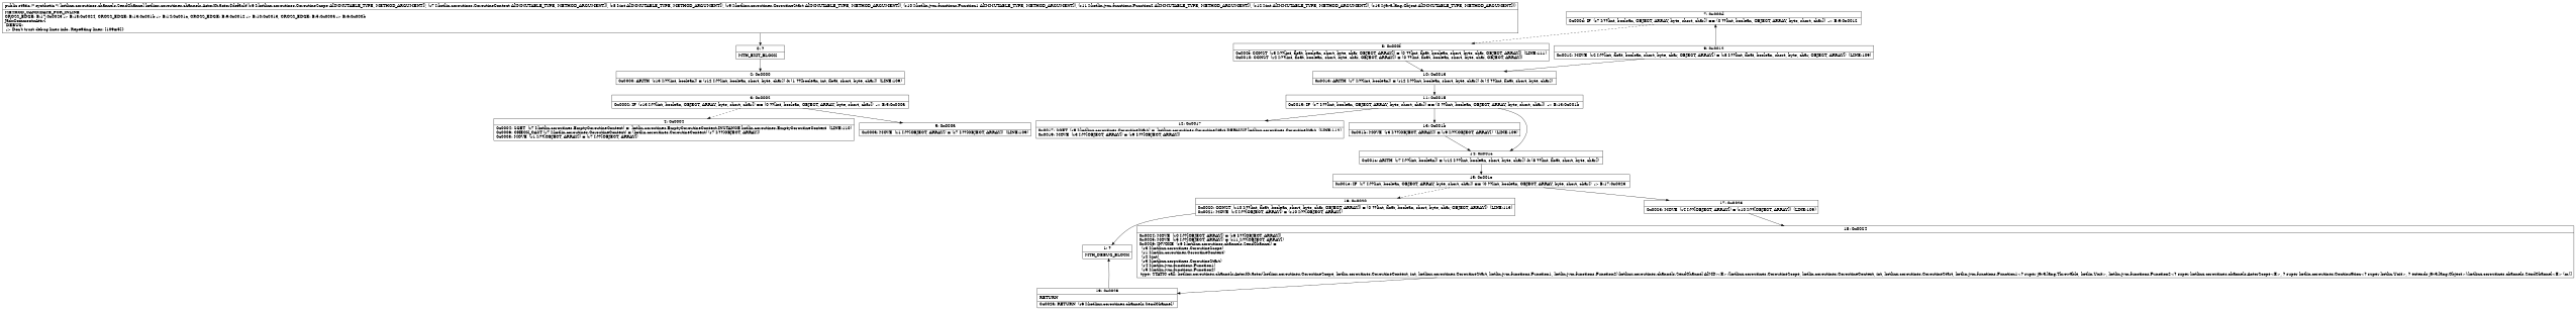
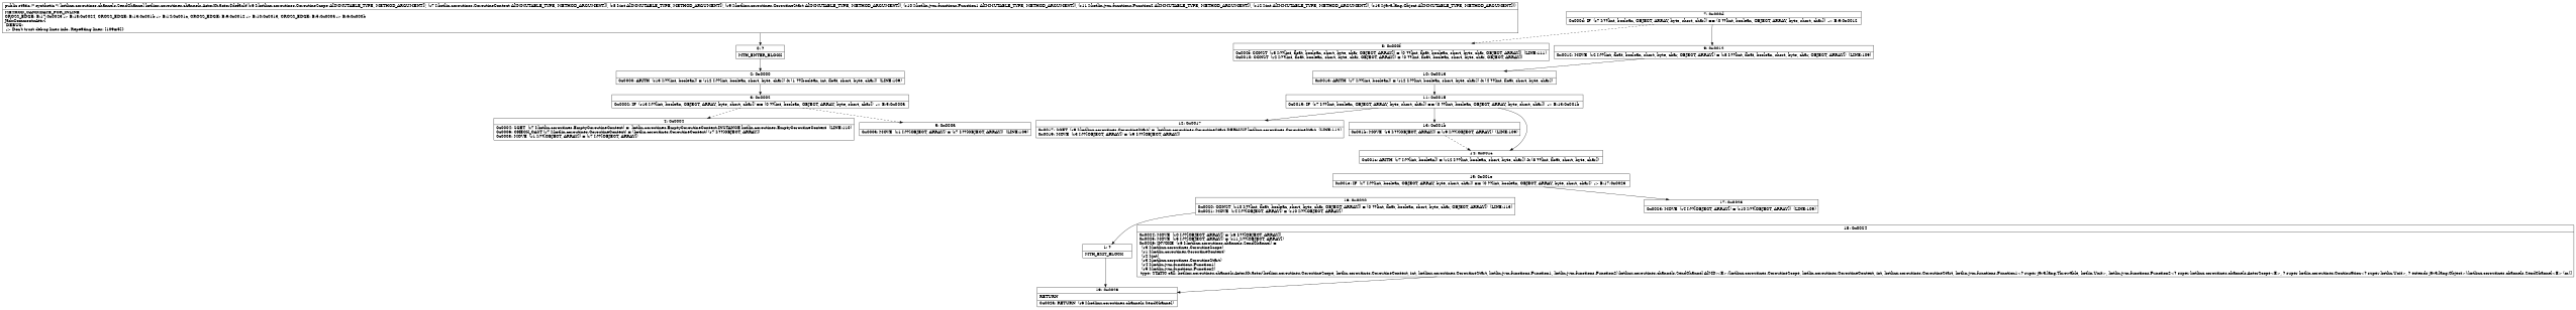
  digraph {
    node [shape=record]
-   n1 [label="{0\:\ ?|MTH_EXIT_BLOCK\l}"]
+   n1 [label="{0\:\ ?|MTH_ENTER_BLOCK\l}"]
    n2 [label="{2\:\ 0x0000|0x0000: ARITH  (r13 I:??[int, boolean]) = (r12 I:??[int, boolean, short, byte, char]) & (1 ??[boolean, int, float, short, byte, char])  (LINE:109)\l}"]
    n3 [label="{3\:\ 0x0002|0x0002: IF  (r13 I:??[int, boolean, OBJECT, ARRAY, byte, short, char]) == (0 ??[int, boolean, OBJECT, ARRAY, byte, short, char])  \-\> B:5:0x000a \l}"]
    n4 [label="{4\:\ 0x0004|0x0004: SGET  (r7 I:kotlin.coroutines.EmptyCoroutineContext) =  kotlin.coroutines.EmptyCoroutineContext.INSTANCE kotlin.coroutines.EmptyCoroutineContext  (LINE:110)\l0x0006: CHECK_CAST (r7 I:kotlin.coroutines.CoroutineContext) = (kotlin.coroutines.CoroutineContext) (r7 I:??[OBJECT, ARRAY]) \l0x0008: MOVE  (r1 I:??[OBJECT, ARRAY]) = (r7 I:??[OBJECT, ARRAY]) \l}"]
    n5 [label="{5\:\ 0x000a|0x000a: MOVE  (r1 I:??[OBJECT, ARRAY]) = (r7 I:??[OBJECT, ARRAY])  (LINE:109)\l}"]
    n6 [label="{7\:\ 0x000d|0x000d: IF  (r7 I:??[int, boolean, OBJECT, ARRAY, byte, short, char]) == (0 ??[int, boolean, OBJECT, ARRAY, byte, short, char])  \-\> B:9:0x0012 \l}"]
    n7 [label="{8\:\ 0x000f|0x000f: CONST  (r8 I:??[int, float, boolean, short, byte, char, OBJECT, ARRAY]) = (0 ??[int, float, boolean, short, byte, char, OBJECT, ARRAY])  (LINE:111)\l0x0010: CONST  (r2 I:??[int, float, boolean, short, byte, char, OBJECT, ARRAY]) = (0 ??[int, float, boolean, short, byte, char, OBJECT, ARRAY]) \l}"]
    n8 [label="{9\:\ 0x0012|0x0012: MOVE  (r2 I:??[int, float, boolean, short, byte, char, OBJECT, ARRAY]) = (r8 I:??[int, float, boolean, short, byte, char, OBJECT, ARRAY])  (LINE:109)\l}"]
    n9 [label="{10\:\ 0x0013|0x0013: ARITH  (r7 I:??[int, boolean]) = (r12 I:??[int, boolean, short, byte, char]) & (4 ??[int, float, short, byte, char]) \l}"]
    n10 [label="{11\:\ 0x0015|0x0015: IF  (r7 I:??[int, boolean, OBJECT, ARRAY, byte, short, char]) == (0 ??[int, boolean, OBJECT, ARRAY, byte, short, char])  \-\> B:13:0x001b \l}"]
    n11 [label="{12\:\ 0x0017|0x0017: SGET  (r9 I:kotlinx.coroutines.CoroutineStart) =  kotlinx.coroutines.CoroutineStart.DEFAULT kotlinx.coroutines.CoroutineStart  (LINE:112)\l0x0019: MOVE  (r3 I:??[OBJECT, ARRAY]) = (r9 I:??[OBJECT, ARRAY]) \l}"]
    n12 [label="{13\:\ 0x001b|0x001b: MOVE  (r3 I:??[OBJECT, ARRAY]) = (r9 I:??[OBJECT, ARRAY])  (LINE:109)\l}"]
    n13 [label="{14\:\ 0x001c|0x001c: ARITH  (r7 I:??[int, boolean]) = (r12 I:??[int, boolean, short, byte, char]) & (8 ??[int, float, short, byte, char]) \l}"]
    n14 [label="{15\:\ 0x001e|0x001e: IF  (r7 I:??[int, boolean, OBJECT, ARRAY, byte, short, char]) == (0 ??[int, boolean, OBJECT, ARRAY, byte, short, char])  \-\> B:17:0x0023 \l}"]
    n15 [label="{16\:\ 0x0020|0x0020: CONST  (r10 I:??[int, float, boolean, short, byte, char, OBJECT, ARRAY]) = (0 ??[int, float, boolean, short, byte, char, OBJECT, ARRAY])  (LINE:113)\l0x0021: MOVE  (r4 I:??[OBJECT, ARRAY]) = (r10 I:??[OBJECT, ARRAY]) \l}"]
    n16 [label="{17\:\ 0x0023|0x0023: MOVE  (r4 I:??[OBJECT, ARRAY]) = (r10 I:??[OBJECT, ARRAY])  (LINE:109)\l}"]
-   n17 [label="{1\:\ ?|MTH_DEBUG_BLOCK\l}"]
+   n17 [label="{1\:\ ?|MTH_EXIT_BLOCK\l}"]
    n18 [label="{18\:\ 0x0024|0x0024: MOVE  (r0 I:??[OBJECT, ARRAY]) = (r6 I:??[OBJECT, ARRAY]) \l0x0025: MOVE  (r5 I:??[OBJECT, ARRAY]) = (r11 I:??[OBJECT, ARRAY]) \l0x0026: INVOKE  (r6 I:kotlinx.coroutines.channels.SendChannel) = \l  (r3 I:kotlinx.coroutines.CoroutineScope)\l  (r1 I:kotlin.coroutines.CoroutineContext)\l  (r2 I:int)\l  (r3 I:kotlinx.coroutines.CoroutineStart)\l  (r4 I:kotlin.jvm.functions.Function1)\l  (r5 I:kotlin.jvm.functions.Function2)\l type: STATIC call: kotlinx.coroutines.channels.ActorKt.actor(kotlinx.coroutines.CoroutineScope, kotlin.coroutines.CoroutineContext, int, kotlinx.coroutines.CoroutineStart, kotlin.jvm.functions.Function1, kotlin.jvm.functions.Function2):kotlinx.coroutines.channels.SendChannel A[MD:\<E\>:(kotlinx.coroutines.CoroutineScope, kotlin.coroutines.CoroutineContext, int, kotlinx.coroutines.CoroutineStart, kotlin.jvm.functions.Function1\<? super java.lang.Throwable, kotlin.Unit\>, kotlin.jvm.functions.Function2\<? super kotlinx.coroutines.channels.ActorScope\<E\>, ? super kotlin.coroutines.Continuation\<? super kotlin.Unit\>, ? extends java.lang.Object\>):kotlinx.coroutines.channels.SendChannel\<E\> (m)]\l}"]
    n19 [label="{19\:\ 0x002a|RETURN\l|0x002a: RETURN  (r6 I:kotlinx.coroutines.channels.SendChannel) \l}"]
    n20 [label="{public static \/* synthetic *\/ kotlinx.coroutines.channels.SendChannel kotlinx.coroutines.channels.ActorKt.actor$default((r6 I:kotlinx.coroutines.CoroutineScope A[IMMUTABLE_TYPE, METHOD_ARGUMENT]), (r7 I:kotlin.coroutines.CoroutineContext A[IMMUTABLE_TYPE, METHOD_ARGUMENT]), (r8 I:int A[IMMUTABLE_TYPE, METHOD_ARGUMENT]), (r9 I:kotlinx.coroutines.CoroutineStart A[IMMUTABLE_TYPE, METHOD_ARGUMENT]), (r10 I:kotlin.jvm.functions.Function1 A[IMMUTABLE_TYPE, METHOD_ARGUMENT]), (r11 I:kotlin.jvm.functions.Function2 A[IMMUTABLE_TYPE, METHOD_ARGUMENT]), (r12 I:int A[IMMUTABLE_TYPE, METHOD_ARGUMENT]), (r13 I:java.lang.Object A[IMMUTABLE_TYPE, METHOD_ARGUMENT]))  | METHOD_CANDIDATE_FOR_INLINE\lCROSS_EDGE: B:17:0x0023 \-\> B:18:0x0024, CROSS_EDGE: B:13:0x001b \-\> B:14:0x001c, CROSS_EDGE: B:9:0x0012 \-\> B:10:0x0013, CROSS_EDGE: B:5:0x000a \-\> B:6:0x000b\lJadxCommentsAttr\{\l DEBUG: \l \-\> Don't trust debug lines info. Repeating lines: [109=5]\}\l}"]
    n1 -> n2
+   n2 -> n3
    n3 -> n4 [style=dashed]
-   n3 -> n5
+   n3 -> n5 [style=dashed]
    n6 -> n7 [style=dashed]
-   n8 -> n6
-   n7 -> n9
+   n6 -> n8
    n8 -> n9
    n9 -> n10
    n10 -> n11 [style=solid]
    n10 -> n12
    n10 -> n13
-   n12 -> n13
-   n13 -> n14
-   n14 -> n15 [style=dashed]
+   n12 -> n13 [style=dashed]
    n14 -> n16
    n15 -> n17
-   n16 -> n18
    n18 -> n19
-   n19 -> n17
+   n17 -> n19
    n20 -> n1
  }
